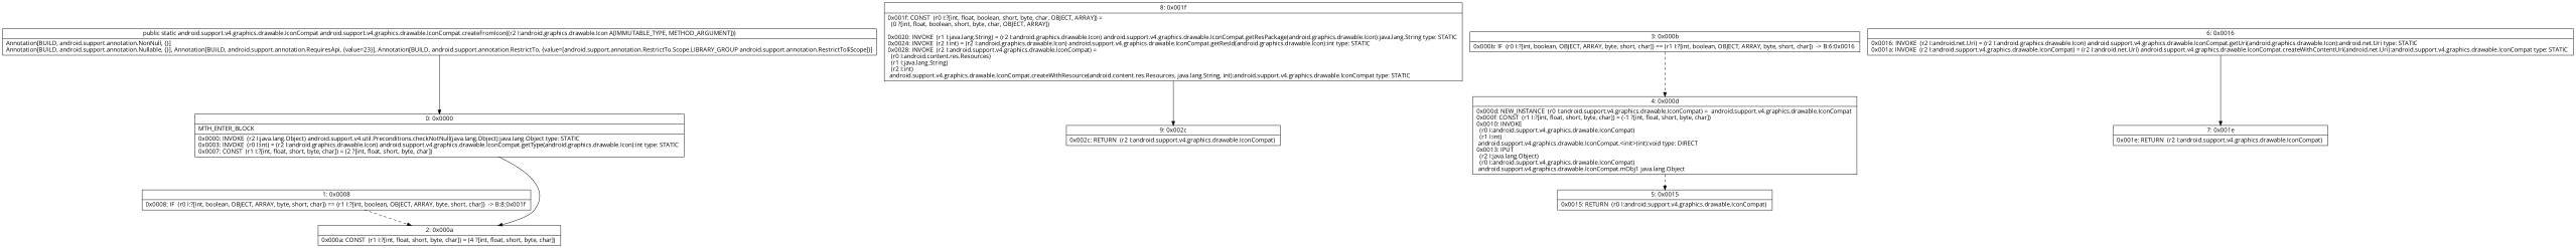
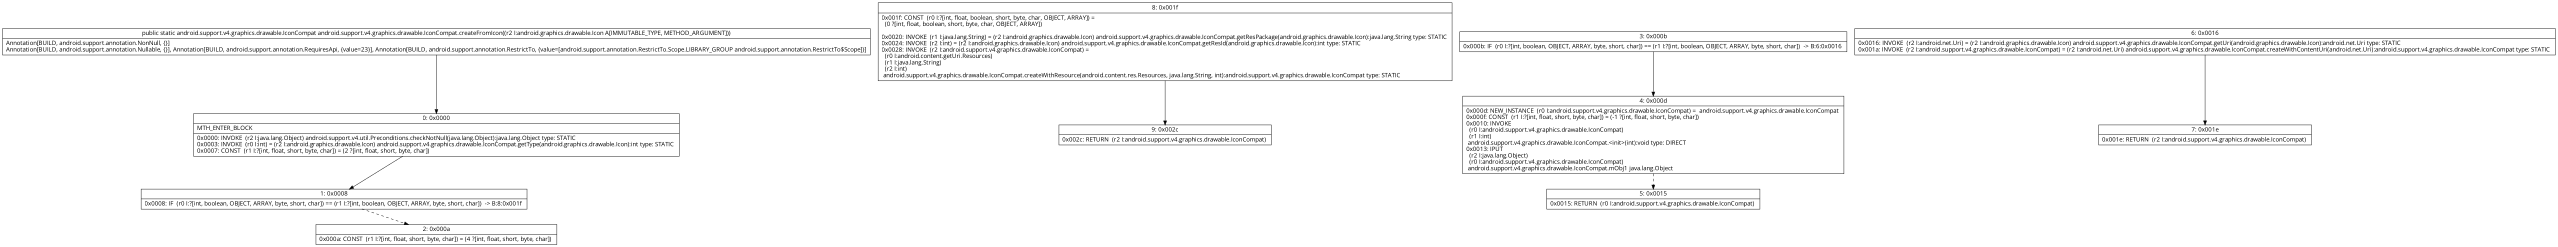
  digraph {
    fontname="Open Sans"
    node [fontname="Open Sans" shape=record]
    edge [fontname="Open Sans"]
    n1 [label="{0\:\ 0x0000|MTH_ENTER_BLOCK\l|0x0000: INVOKE  (r2 I:java.lang.Object) android.support.v4.util.Preconditions.checkNotNull(java.lang.Object):java.lang.Object type: STATIC \l0x0003: INVOKE  (r0 I:int) = (r2 I:android.graphics.drawable.Icon) android.support.v4.graphics.drawable.IconCompat.getType(android.graphics.drawable.Icon):int type: STATIC \l0x0007: CONST  (r1 I:?[int, float, short, byte, char]) = (2 ?[int, float, short, byte, char]) \l}"]
    n2 [label="{1\:\ 0x0008|0x0008: IF  (r0 I:?[int, boolean, OBJECT, ARRAY, byte, short, char]) == (r1 I:?[int, boolean, OBJECT, ARRAY, byte, short, char])  \-\> B:8:0x001f \l}"]
    n3 [label="{2\:\ 0x000a|0x000a: CONST  (r1 I:?[int, float, short, byte, char]) = (4 ?[int, float, short, byte, char]) \l}"]
-   n4 [label="{8\:\ 0x001f|0x001f: CONST  (r0 I:?[int, float, boolean, short, byte, char, OBJECT, ARRAY]) = \l  (0 ?[int, float, boolean, short, byte, char, OBJECT, ARRAY])\l \l0x0020: INVOKE  (r1 I:java.lang.String) = (r2 I:android.graphics.drawable.Icon) android.support.v4.graphics.drawable.IconCompat.getResPackage(android.graphics.drawable.Icon):java.lang.String type: STATIC \l0x0024: INVOKE  (r2 I:int) = (r2 I:android.graphics.drawable.Icon) android.support.v4.graphics.drawable.IconCompat.getResId(android.graphics.drawable.Icon):int type: STATIC \l0x0028: INVOKE  (r2 I:android.support.v4.graphics.drawable.IconCompat) = \l  (r0 I:android.content.res.Resources)\l  (r1 I:java.lang.String)\l  (r2 I:int)\l android.support.v4.graphics.drawable.IconCompat.createWithResource(android.content.res.Resources, java.lang.String, int):android.support.v4.graphics.drawable.IconCompat type: STATIC \l}"]
+   n4 [label="{8\:\ 0x001f|0x001f: CONST  (r0 I:?[int, float, boolean, short, byte, char, OBJECT, ARRAY]) = \l  (0 ?[int, float, boolean, short, byte, char, OBJECT, ARRAY])\l \l0x0020: INVOKE  (r1 I:java.lang.String) = (r2 I:android.graphics.drawable.Icon) android.support.v4.graphics.drawable.IconCompat.getResPackage(android.graphics.drawable.Icon):java.lang.String type: STATIC \l0x0024: INVOKE  (r2 I:int) = (r2 I:android.graphics.drawable.Icon) android.support.v4.graphics.drawable.IconCompat.getResId(android.graphics.drawable.Icon):int type: STATIC \l0x0028: INVOKE  (r2 I:android.support.v4.graphics.drawable.IconCompat) = \l  (r0 I:android.content.getUri.Resources)\l  (r1 I:java.lang.String)\l  (r2 I:int)\l android.support.v4.graphics.drawable.IconCompat.createWithResource(android.content.res.Resources, java.lang.String, int):android.support.v4.graphics.drawable.IconCompat type: STATIC \l}"]
    n5 [label="{9\:\ 0x002c|0x002c: RETURN  (r2 I:android.support.v4.graphics.drawable.IconCompat) \l}"]
    n6 [label="{3\:\ 0x000b|0x000b: IF  (r0 I:?[int, boolean, OBJECT, ARRAY, byte, short, char]) == (r1 I:?[int, boolean, OBJECT, ARRAY, byte, short, char])  \-\> B:6:0x0016 \l}"]
    n7 [label="{4\:\ 0x000d|0x000d: NEW_INSTANCE  (r0 I:android.support.v4.graphics.drawable.IconCompat) =  android.support.v4.graphics.drawable.IconCompat \l0x000f: CONST  (r1 I:?[int, float, short, byte, char]) = (\-1 ?[int, float, short, byte, char]) \l0x0010: INVOKE  \l  (r0 I:android.support.v4.graphics.drawable.IconCompat)\l  (r1 I:int)\l android.support.v4.graphics.drawable.IconCompat.\<init\>(int):void type: DIRECT \l0x0013: IPUT  \l  (r2 I:java.lang.Object)\l  (r0 I:android.support.v4.graphics.drawable.IconCompat)\l android.support.v4.graphics.drawable.IconCompat.mObj1 java.lang.Object \l}"]
    n8 [label="{5\:\ 0x0015|0x0015: RETURN  (r0 I:android.support.v4.graphics.drawable.IconCompat) \l}"]
    n9 [label="{6\:\ 0x0016|0x0016: INVOKE  (r2 I:android.net.Uri) = (r2 I:android.graphics.drawable.Icon) android.support.v4.graphics.drawable.IconCompat.getUri(android.graphics.drawable.Icon):android.net.Uri type: STATIC \l0x001a: INVOKE  (r2 I:android.support.v4.graphics.drawable.IconCompat) = (r2 I:android.net.Uri) android.support.v4.graphics.drawable.IconCompat.createWithContentUri(android.net.Uri):android.support.v4.graphics.drawable.IconCompat type: STATIC \l}"]
    n10 [label="{7\:\ 0x001e|0x001e: RETURN  (r2 I:android.support.v4.graphics.drawable.IconCompat) \l}"]
    n11 [label="{public static android.support.v4.graphics.drawable.IconCompat android.support.v4.graphics.drawable.IconCompat.createFromIcon((r2 I:android.graphics.drawable.Icon A[IMMUTABLE_TYPE, METHOD_ARGUMENT]))  | Annotation[BUILD, android.support.annotation.NonNull, \{\}]\lAnnotation[BUILD, android.support.annotation.Nullable, \{\}], Annotation[BUILD, android.support.annotation.RequiresApi, \{value=23\}], Annotation[BUILD, android.support.annotation.RestrictTo, \{value=[android.support.annotation.RestrictTo.Scope.LIBRARY_GROUP android.support.annotation.RestrictTo$Scope]\}]\l}"]
-   n1 -> n3
+   n1 -> n2
    n2 -> n3 [style=dashed]
    n4 -> n5
-   n6 -> n7 [style=dashed]
+   n6 -> n7 [style=solid]
    n7 -> n8 [style=dashed]
    n9 -> n10
    n11 -> n1
  }
